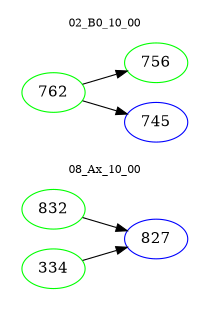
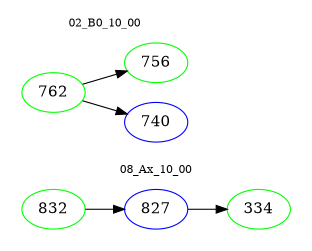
  digraph {
    rankdir=LR
    node [color=green]
    edge [color=black]
    n1 [label=832]
    n2 [color=blue label=827]
    n3 [label=334]
    n4 [label=762]
-   n5 [color=blue label=745]
+   n5 [color=blue label=740]
    n6 [label=756]
    subgraph cluster_1 {
      color=white
      fontsize=10
      label="08_Ax_10_00"
      n1
      n2
      n3
    }
    subgraph cluster_2 {
      color=white
      fontsize=10
      label="02_B0_10_00"
      n4
      n5
      n6
    }
    n1 -> n2
-   n3 -> n2
+   n2 -> n3
    n4 -> n5
    n4 -> n6
  }
